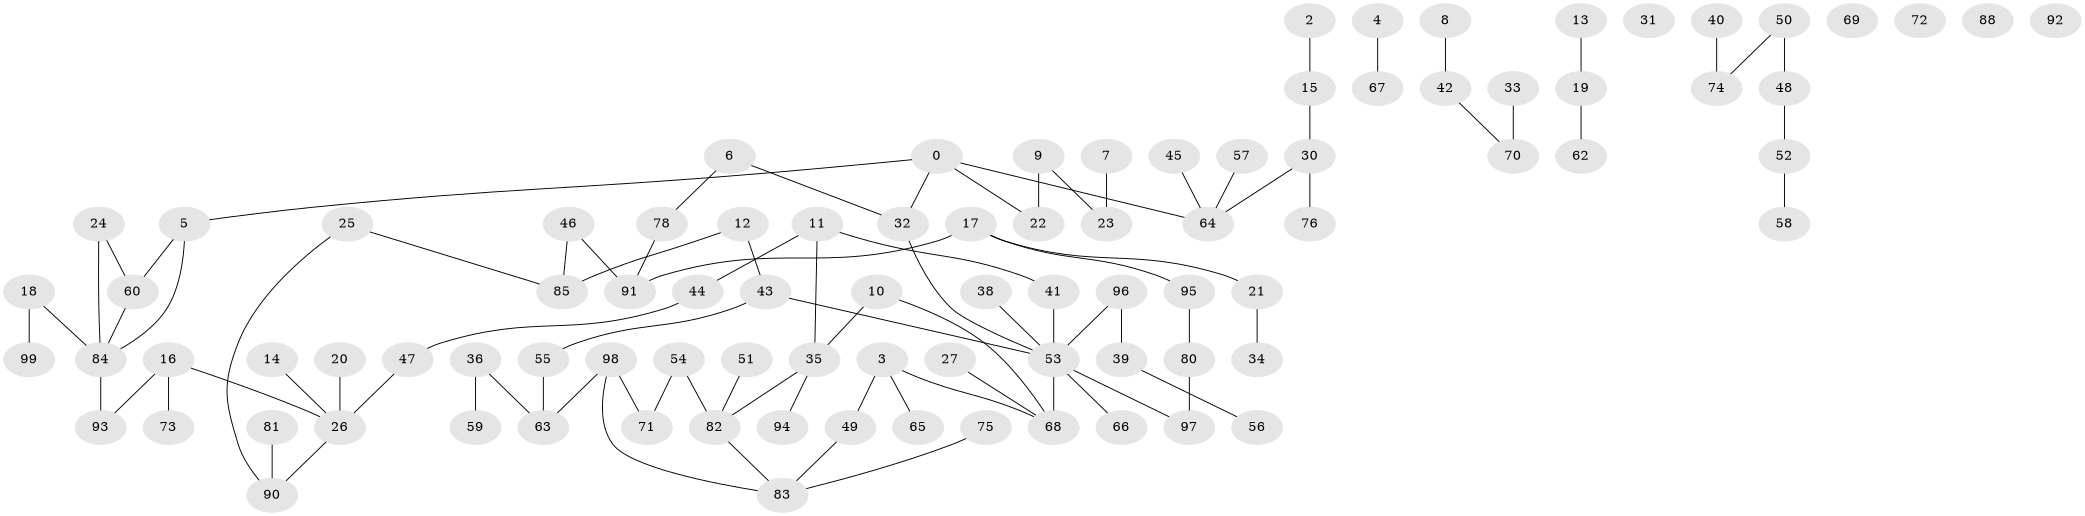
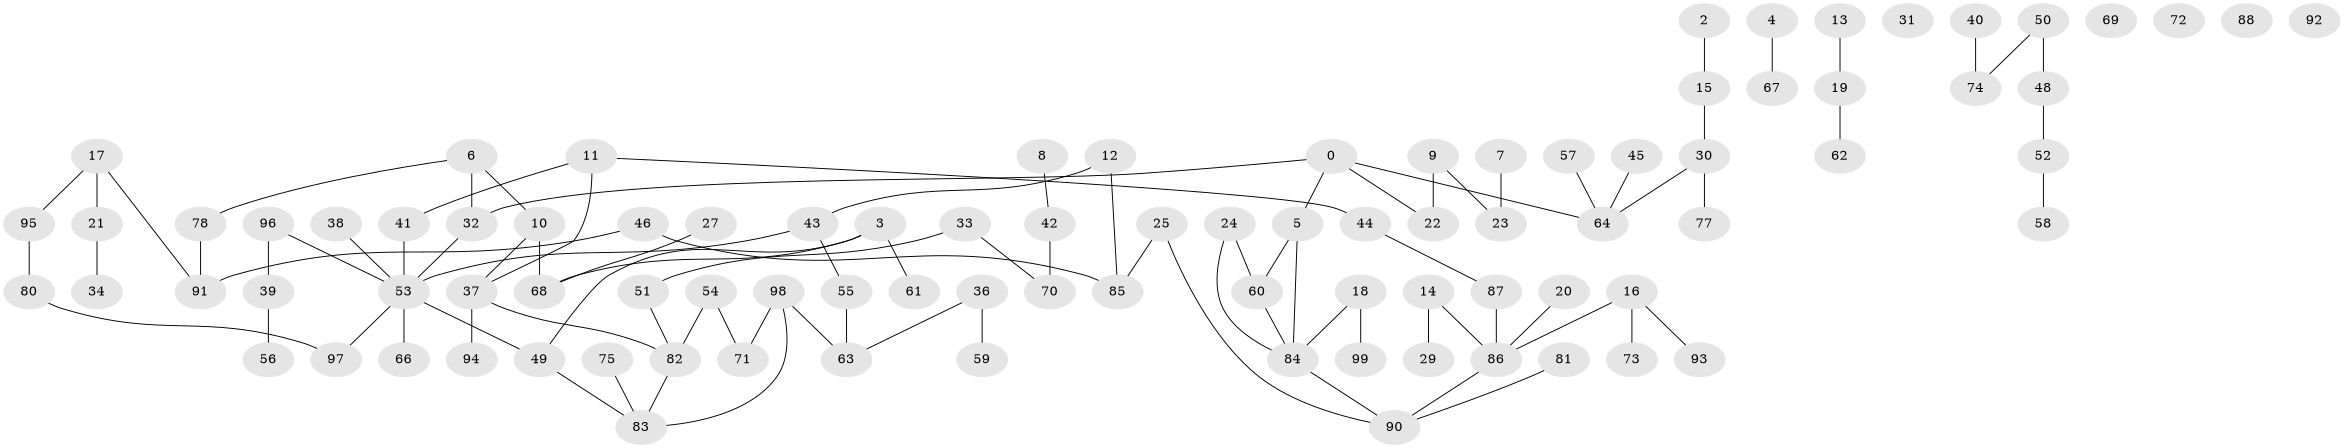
  graph {
    node [color=gray90 style=filled]
    n1 [label=0]
    5
    22
    32
    64
    60
    84
    53
    2
    15
    7
    23
    30
    3
    49
-   65
+   65 [label=61]
    68
    83
    4
    67
    93
    6
    10
    78
-   37 [label=35]
+   37
    91
    8
    42
    70
    9
    82
    94
    11
    41
    44
-   47
+   47 [label=87]
    12
    85
    43
    55
    13
    19
    62
    46
    14
-   86 [label=26]
+   29
+   86
    66
    n49 [label=97]
    90
-   76
+   76 [label=77]
    16
    73
    17
    21
    n56 [label=95]
    34
    80
    18
    n60 [label=99]
    20
    24
    25
    n64 [label=96]
    39
    56
    27
    n68 [label=98]
    63
    71
    31
    33
    51
    36
    59
    38
    40
    74
    45
    48
    52
    58
    50
    54
    57
    69
    72
    75
    81
    88
    92
    n1 -- 5
    n1 -- 22
    n1 -- 32
    n1 -- 64
    5 -- 60
    5 -- 84
    32 -- 53
    60 -- 84
-   84 -- 93
-   53 -- 68
+   84 -- 90
+   53 -- 49
    53 -- 66
    53 -- n49
    2 -- 15
    15 -- 30
    7 -- 23
    30 -- 64
    30 -- 76
    3 -- 49
    3 -- 65
    3 -- 68
    49 -- 83
    4 -- 67
    6 -- 32
+   6 -- 10
    6 -- 78
    10 -- 68
    10 -- 37
    78 -- 91
    37 -- 82
    37 -- 94
    8 -- 42
    42 -- 70
    9 -- 22
    9 -- 23
    82 -- 83
    11 -- 37
    11 -- 41
    11 -- 44
    41 -- 53
    44 -- 47
    47 -- 86
    12 -- 85
    12 -- 43
    43 -- 53
    43 -- 55
    55 -- 63
    13 -- 19
    19 -- 62
    46 -- 91
    46 -- 85
+   14 -- 29
    14 -- 86
    86 -- 90
    16 -- 93
    16 -- 86
    16 -- 73
    17 -- 91
    17 -- 21
    17 -- n56
    21 -- 34
    n56 -- 80
    80 -- n49
    18 -- 84
    18 -- n60
    20 -- 86
    24 -- 60
    24 -- 84
    25 -- 85
    25 -- 90
    n64 -- 53
    n64 -- 39
    39 -- 56
    27 -- 68
    n68 -- 83
    n68 -- 63
    n68 -- 71
    33 -- 70
+   33 -- 51
    51 -- 82
    36 -- 63
    36 -- 59
    38 -- 53
    40 -- 74
    45 -- 64
    48 -- 52
    52 -- 58
    50 -- 74
    50 -- 48
    54 -- 82
    54 -- 71
    57 -- 64
    75 -- 83
    81 -- 90
  }
